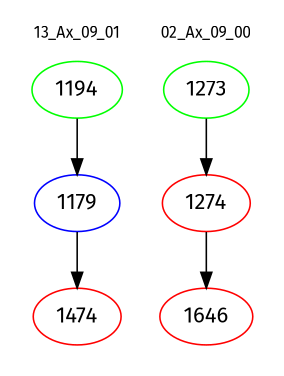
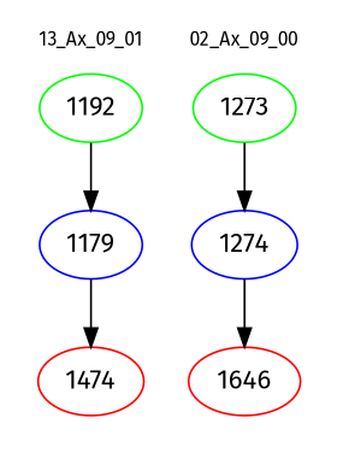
  digraph {
    fontname="Fira Sans"
    node [color=green fontname="Fira Sans"]
    edge [color=black fontname="Fira Sans"]
-   n1 [label=1194]
+   n1 [label=1192]
    n2 [color=blue label=1179]
    n3 [color=red label=1474]
    n4 [label=1273]
-   n5 [color=red label=1274]
+   n5 [color=blue label=1274]
    n6 [color=red label=1646]
    subgraph cluster_1 {
      color=white
      fontsize=10
      label="13_Ax_09_01"
      n1
      n2
      n3
    }
    subgraph cluster_2 {
      color=white
      fontsize=10
      label="02_Ax_09_00"
      n4
      n5
      n6
    }
    n1 -> n2
    n2 -> n3
    n4 -> n5
    n5 -> n6
  }
